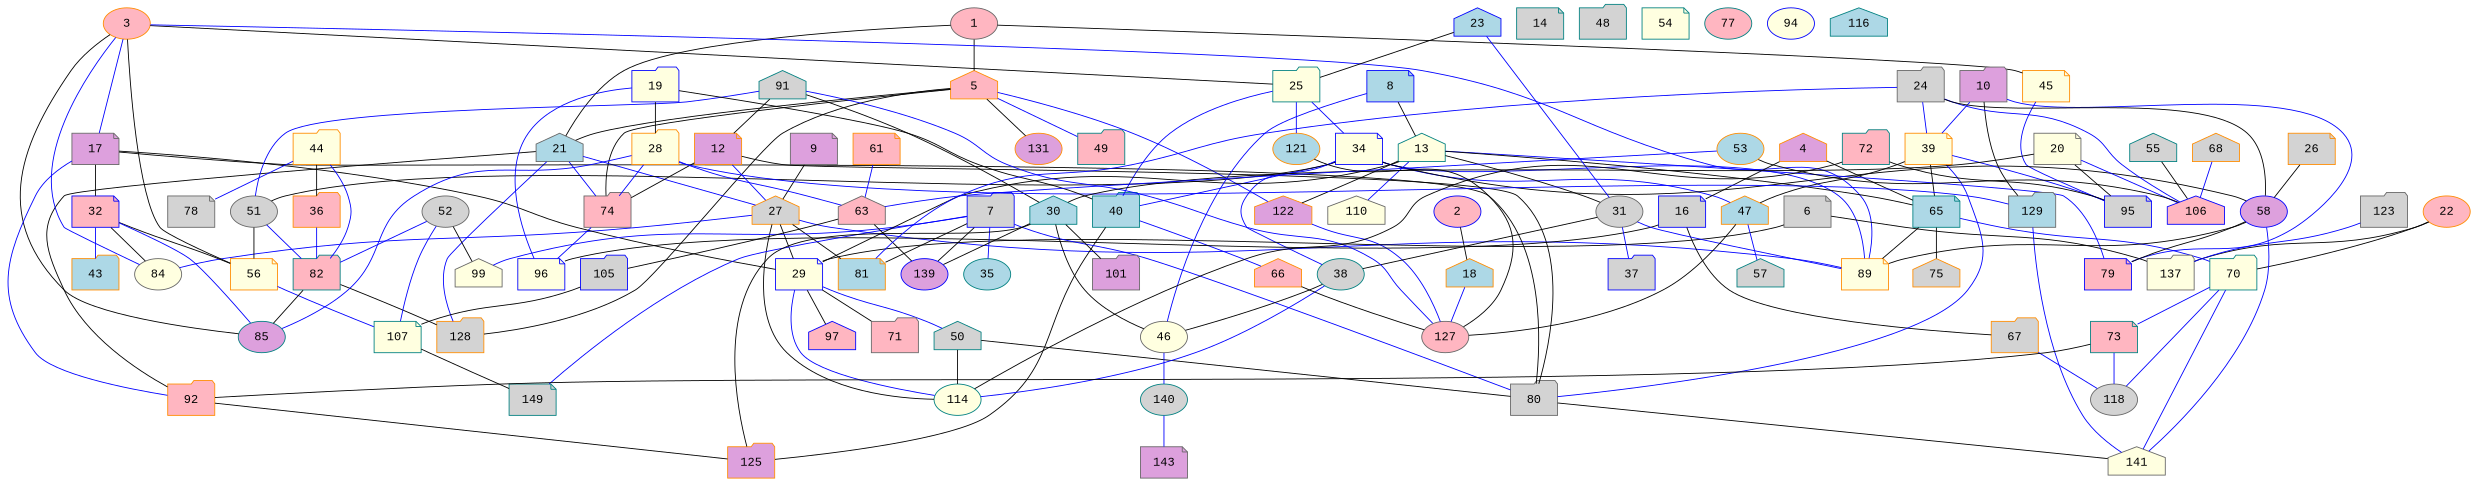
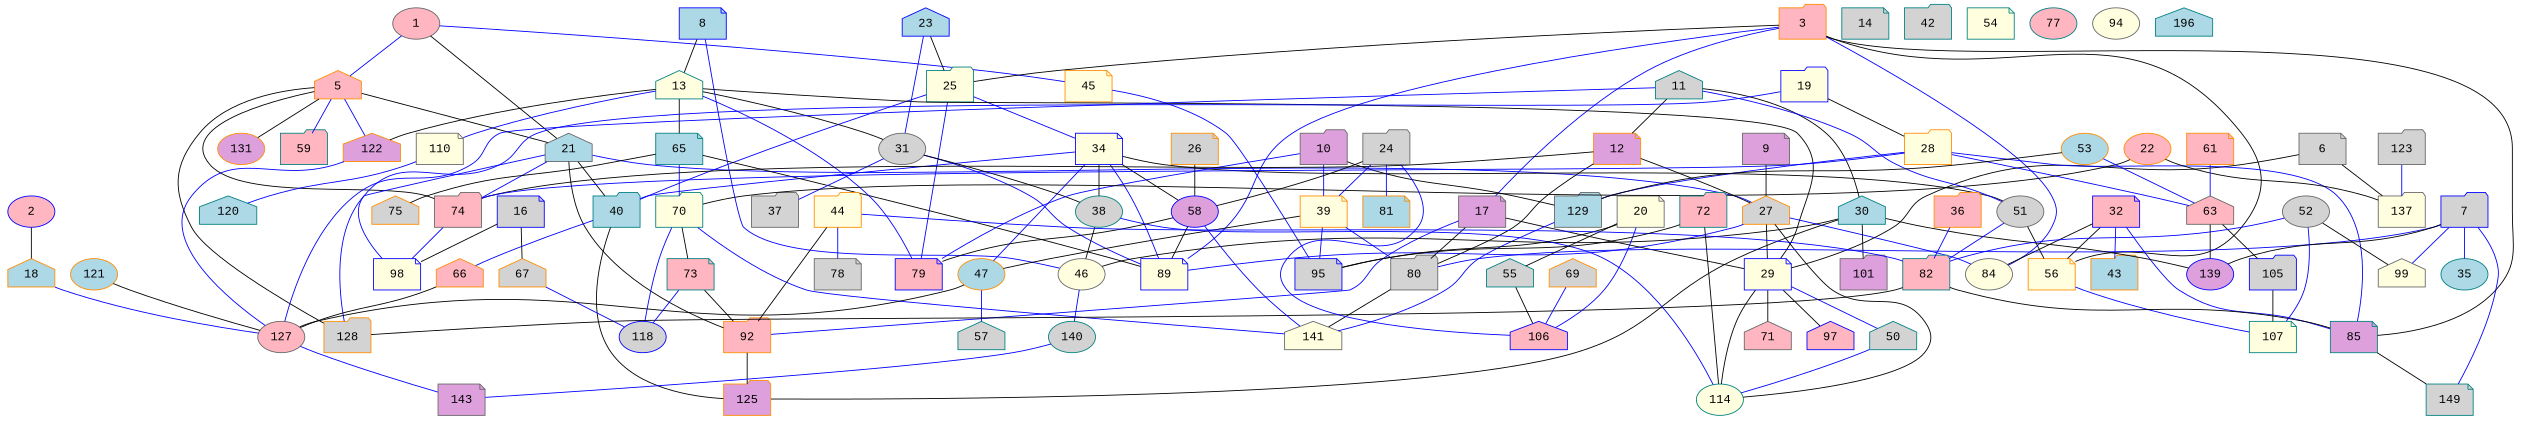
  graph {
    fontname="Liberation Mono"
    node [color=darkorange fillcolor=lightgrey fontname="Liberation Mono" shape=note style=filled]
    edge [color=black fontname="Liberation Mono"]
    5 [fillcolor=lightpink shape=house super="+49"]
    21 [color=gray40 fillcolor=lightblue shape=house super="+88"]
-   59 [color=teal fillcolor=lightpink shape=folder label=49]
+   59 [color=teal fillcolor=lightpink shape=folder]
    74 [color=gray40 fillcolor=lightpink shape=folder]
    122 [fillcolor=plum shape=house super="+131"]
    128 [shape=folder]
    n7 [fillcolor=plum label=131 shape=ellipse]
    1 [color=gray40 fillcolor=lightpink shape=ellipse]
    45 [fillcolor=lightyellow super="+93"]
    27 [shape=house super="+136"]
    92 [fillcolor=lightpink shape=folder super="+126"]
    40 [color=teal fillcolor=lightblue shape=folder super="+133"]
    95 [color=blue]
    18 [fillcolor=lightblue shape=house super="+102"]
    127 [color=gray40 fillcolor=lightpink shape=ellipse]
    2 [color=blue fillcolor=lightpink shape=ellipse]
-   3 [fillcolor=lightpink shape=ellipse super="+146"]
+   3 [fillcolor=lightpink shape=folder super="+146"]
    17 [color=gray40 fillcolor=plum super="+112"]
    25 [color=teal fillcolor=lightyellow shape=folder super="+76"]
    56 [fillcolor=lightyellow super="+117"]
    84 [color=gray40 fillcolor=lightyellow shape=ellipse super="+135"]
-   85 [color=teal fillcolor=plum shape=ellipse]
-   89 [fillcolor=lightyellow super="+103"]
+   85 [color=teal fillcolor=plum]
+   89 [color=blue fillcolor=lightyellow super="+103"]
    29 [color=blue fillcolor=lightyellow super="+100"]
    80 [color=gray40 shape=folder super="+148"]
    32 [color=blue fillcolor=lightpink super="+33"]
    79 [color=blue fillcolor=lightpink super="+130"]
    34 [color=blue fillcolor=lightyellow super="+124"]
    107 [color=teal fillcolor=lightyellow super="+134"]
    149 [color=teal]
    16 [color=blue super="+111"]
-   67 [shape=folder]
-   96 [color=blue fillcolor=lightyellow]
-   4 [fillcolor=plum shape=house]
+   67 [shape=house]
+   96 [color=blue fillcolor=lightyellow label=98]
    65 [color=teal fillcolor=lightblue]
    70 [color=teal fillcolor=lightyellow shape=folder super="+90"]
    75 [shape=house]
    114 [color=teal fillcolor=lightyellow shape=ellipse super="+142"]
    50 [color=teal shape=house]
-   71 [color=gray40 fillcolor=lightpink shape=folder]
+   71 [color=gray40 fillcolor=lightpink shape=house]
    97 [color=blue fillcolor=lightpink shape=house]
    6 [color=gray40]
    137 [color=gray40 fillcolor=lightyellow shape=folder]
    7 [color=blue shape=folder super="+42"]
    35 [color=teal fillcolor=lightblue shape=ellipse]
    81 [fillcolor=lightblue]
    99 [color=gray40 fillcolor=lightyellow shape=house]
    139 [color=blue fillcolor=plum shape=ellipse]
    141 [color=gray40 fillcolor=lightyellow shape=house]
    13 [color=teal fillcolor=lightyellow shape=house super="+15"]
    31 [color=gray40 shape=ellipse super="+108"]
-   110 [color=gray40 fillcolor=lightyellow shape=house]
+   110 [color=gray40 fillcolor=lightyellow]
    8 [color=blue fillcolor=lightblue]
    46 [color=gray40 fillcolor=lightyellow shape=ellipse super="+68"]
    140 [color=teal shape=ellipse]
    9 [color=gray40 fillcolor=plum]
    39 [fillcolor=lightyellow super="+60"]
-   47 [fillcolor=lightblue shape=house super="+104"]
+   47 [fillcolor=lightblue shape=ellipse super="+104"]
    10 [color=gray40 fillcolor=plum shape=folder]
    129 [color=gray40 fillcolor=lightblue shape=folder super="+147"]
    12 [fillcolor=plum super="+144"]
-   11 [color=teal shape=house label=91]
+   11 [color=teal shape=house]
    30 [color=teal fillcolor=lightblue shape=house super="+87"]
    51 [color=gray40 shape=ellipse]
    101 [color=gray40 fillcolor=plum shape=folder]
    125 [fillcolor=plum shape=folder]
    82 [color=teal fillcolor=lightpink shape=folder super="+115"]
    143 [color=gray40 fillcolor=plum]
-   37 [color=blue shape=folder]
+   37 [color=gray40 shape=folder]
    38 [color=teal shape=ellipse super="+91"]
+   120 [color=teal fillcolor=lightblue shape=house]
    14 [color=teal]
-   118 [color=gray40 shape=ellipse super="+119"]
+   118 [color=blue shape=ellipse super="+119"]
    43 [fillcolor=lightblue shape=folder]
    28 [fillcolor=lightyellow shape=folder super="+64"]
    63 [color=gray40 fillcolor=lightpink shape=house super="+86"]
    19 [color=blue fillcolor=lightyellow shape=folder]
    20 [color=gray40 fillcolor=lightyellow]
    55 [color=teal shape=house]
    106 [color=blue fillcolor=lightpink shape=house super="+109"]
    66 [fillcolor=lightpink shape=house]
    22 [fillcolor=lightpink shape=ellipse super="+62"]
    73 [color=teal fillcolor=lightpink super="+98"]
    123 [color=gray40 shape=folder]
    23 [color=blue fillcolor=lightblue shape=house]
    24 [color=gray40 shape=folder super="+41"]
    58 [color=blue fillcolor=plum shape=ellipse super="+132"]
    26 [super="+113"]
    105 [color=blue shape=folder]
    57 [color=teal shape=house]
    36 [fillcolor=lightpink shape=folder]
    44 [fillcolor=lightyellow shape=folder super="+83"]
    78 [color=gray40]
-   48 [color=teal shape=folder]
+   48 [color=teal shape=folder label=42]
    52 [color=gray40 shape=ellipse super="+145"]
    53 [fillcolor=lightblue shape=ellipse]
    54 [color=teal fillcolor=lightyellow]
    61 [fillcolor=lightpink]
-   69 [shape=house label=68]
+   69 [shape=house]
    72 [color=teal fillcolor=lightpink shape=folder]
    77 [color=teal fillcolor=lightpink shape=ellipse]
-   94 [color=blue fillcolor=lightyellow shape=ellipse]
-   116 [color=teal fillcolor=lightblue shape=house]
+   94 [color=gray40 fillcolor=lightyellow shape=ellipse]
+   116 [color=teal fillcolor=lightblue shape=house label=196]
    121 [fillcolor=lightblue shape=ellipse]
    5 -- 21
    5 -- 59 [color=blue]
    5 -- 74
    5 -- 122 [color=blue]
    5 -- 128
    5 -- n7
    21 -- 74 [color=blue]
    21 -- 128 [color=blue]
    21 -- 27 [color=blue]
    21 -- 92
-   19 -- 40
+   21 -- 40
    74 -- 96 [color=blue]
    122 -- 127 [color=blue]
-   1 -- 5 [weight=2]
+   1 -- 5 [color=blue weight=2]
    1 -- 21
-   1 -- 45
+   1 -- 45 [color=blue]
    45 -- 95 [color=blue]
    27 -- 84 [color=blue]
    27 -- 89 [color=blue]
    27 -- 29
    27 -- 114
-   27 -- 81
    92 -- 125
    40 -- 125
    40 -- 66 [color=blue]
    18 -- 127 [color=blue]
+   127 -- 143 [color=blue]
    2 -- 18
    3 -- 17 [color=blue]
    3 -- 25
    3 -- 56
    3 -- 84 [color=blue]
    3 -- 85
    3 -- 89 [color=blue]
    17 -- 92 [color=blue]
    17 -- 29
    17 -- 80
-   17 -- 32
    25 -- 40 [color=blue]
-   25 -- 121 [color=blue]
+   25 -- 79 [color=blue]
    25 -- 34 [color=blue]
    56 -- 107 [color=blue]
-   107 -- 149
-   29 -- 114 [color=blue]
+   85 -- 149
+   29 -- 114
    29 -- 50 [color=blue]
    29 -- 71
    29 -- 97
    80 -- 141
    32 -- 56
    32 -- 84
    32 -- 85 [color=blue]
    32 -- 43 [color=blue]
    34 -- 40 [color=blue]
    34 -- 89 [color=blue]
    34 -- 47 [color=blue]
    34 -- 51
-   34 -- 38 [color=blue]
+   34 -- 38
    34 -- 58
    16 -- 67
    16 -- 96
    67 -- 118 [color=blue]
-   4 -- 16
-   4 -- 65
    65 -- 89
    65 -- 70 [color=blue]
    65 -- 75
    70 -- 141 [color=blue]
    70 -- 118 [color=blue]
-   70 -- 73 [color=blue]
-   50 -- 80
-   50 -- 114
+   70 -- 73
+   50 -- 114 [color=blue]
    6 -- 29
    6 -- 137
    7 -- 80 [color=blue]
    7 -- 149 [color=blue]
    7 -- 35 [color=blue]
-   7 -- 81
    7 -- 99 [color=blue]
    7 -- 139
    13 -- 122
    13 -- 29
    13 -- 79 [color=blue]
    13 -- 65
    13 -- 31
    13 -- 110 [color=blue]
    31 -- 89 [color=blue]
    31 -- 37 [color=blue]
    31 -- 38
+   110 -- 120 [color=blue]
    8 -- 13
    8 -- 46 [color=blue]
    46 -- 140 [color=blue]
    140 -- 143 [color=blue]
    9 -- 27
    39 -- 95 [color=blue]
    39 -- 80 [color=blue]
-   39 -- 65
    39 -- 47
    47 -- 127
    47 -- 57 [color=blue]
    10 -- 79 [color=blue]
    10 -- 39 [color=blue]
    10 -- 129
    129 -- 141 [color=blue]
    12 -- 74
-   12 -- 27 [color=blue]
+   12 -- 27
    12 -- 80
    11 -- 127 [color=blue]
    11 -- 12
    11 -- 30
    11 -- 51 [color=blue]
    30 -- 139
    30 -- 46
    30 -- 101
    30 -- 125
    51 -- 56
    51 -- 82 [color=blue]
    82 -- 128
    82 -- 85
    38 -- 114 [color=blue]
    38 -- 46
    28 -- 74 [color=blue]
    28 -- 85 [color=blue]
    28 -- 129 [color=blue]
    28 -- 63 [color=blue]
    63 -- 139
    63 -- 105
    19 -- 96 [color=blue]
    19 -- 28
    20 -- 95
-   20 -- 30
+   20 -- 55
    20 -- 106 [color=blue]
    55 -- 106
    66 -- 127
    22 -- 70
    22 -- 137
    73 -- 92
    73 -- 118 [color=blue]
    123 -- 137 [color=blue]
    23 -- 25
    23 -- 31 [color=blue]
    24 -- 81 [color=blue]
    24 -- 39 [color=blue]
    24 -- 106 [color=blue]
    24 -- 58 [weight=2]
    58 -- 89
    58 -- 79
    58 -- 141 [color=blue]
    26 -- 58
    105 -- 107
    36 -- 82 [color=blue]
-   44 -- 36
+   44 -- 92
    44 -- 82 [color=blue]
    44 -- 78 [color=blue]
    52 -- 107 [color=blue]
    52 -- 99
    52 -- 82 [color=blue]
-   53 -- 106
+   53 -- 129
    53 -- 63 [color=blue]
    61 -- 63 [color=blue]
    69 -- 106 [color=blue]
    72 -- 95
    72 -- 114
    121 -- 127
  }
